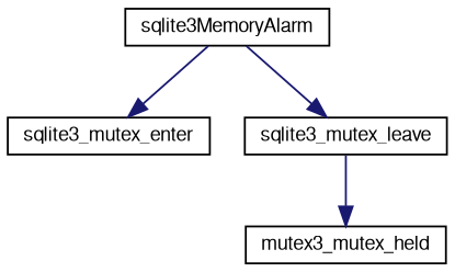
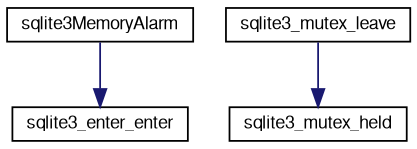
  digraph {
    rankdir=TB
    node [color=black fillcolor=white fontname=FreeSans fontsize=10 shape=record style=filled]
    edge [color=midnightblue fontname=FreeSans fontsize=10 labelfontname=FreeSans labelfontsize=10 style=solid]
    n1 [height=0.2 label=sqlite3MemoryAlarm width=0.4]
-   n2 [height=0.2 label=sqlite3_mutex_enter width=0.4]
+   n2 [height=0.2 label=sqlite3_enter_enter width=0.4]
    n3 [height=0.2 label=sqlite3_mutex_leave width=0.4]
-   n4 [height=0.2 label=mutex3_mutex_held width=0.4]
+   n4 [height=0.2 label=sqlite3_mutex_held width=0.4]
    n1 -> n2
-   n1 -> n3
    n3 -> n4
  }
